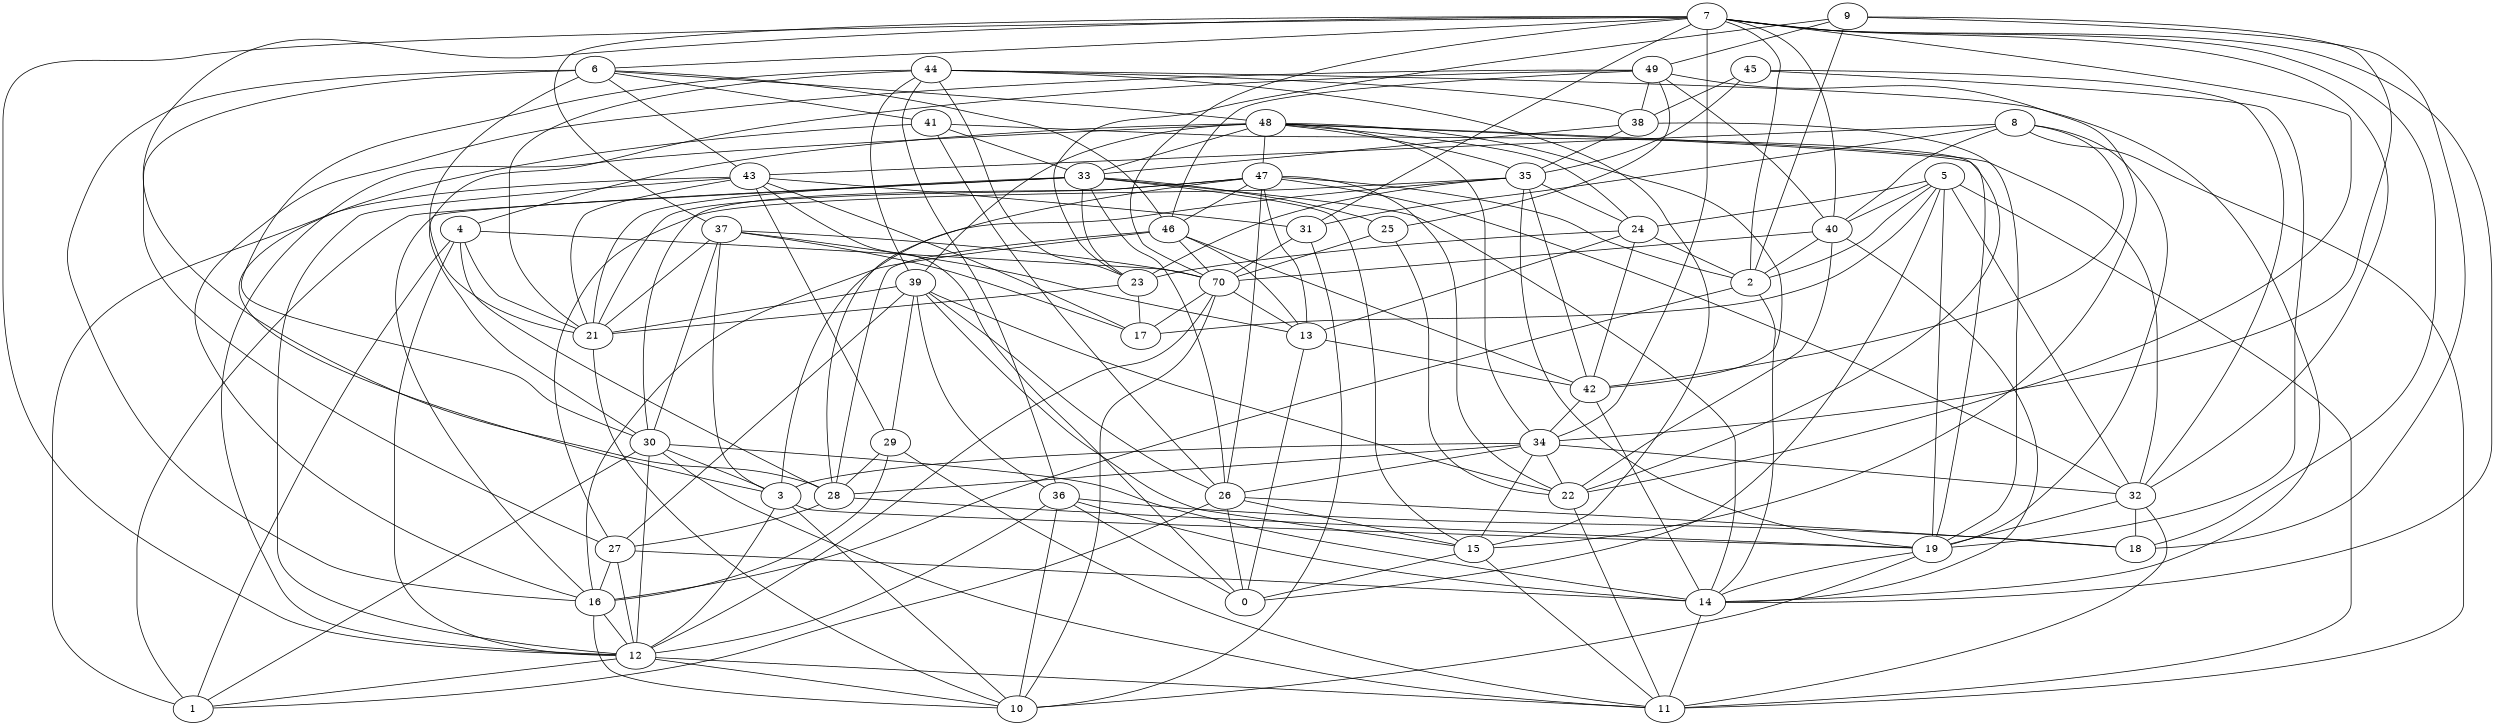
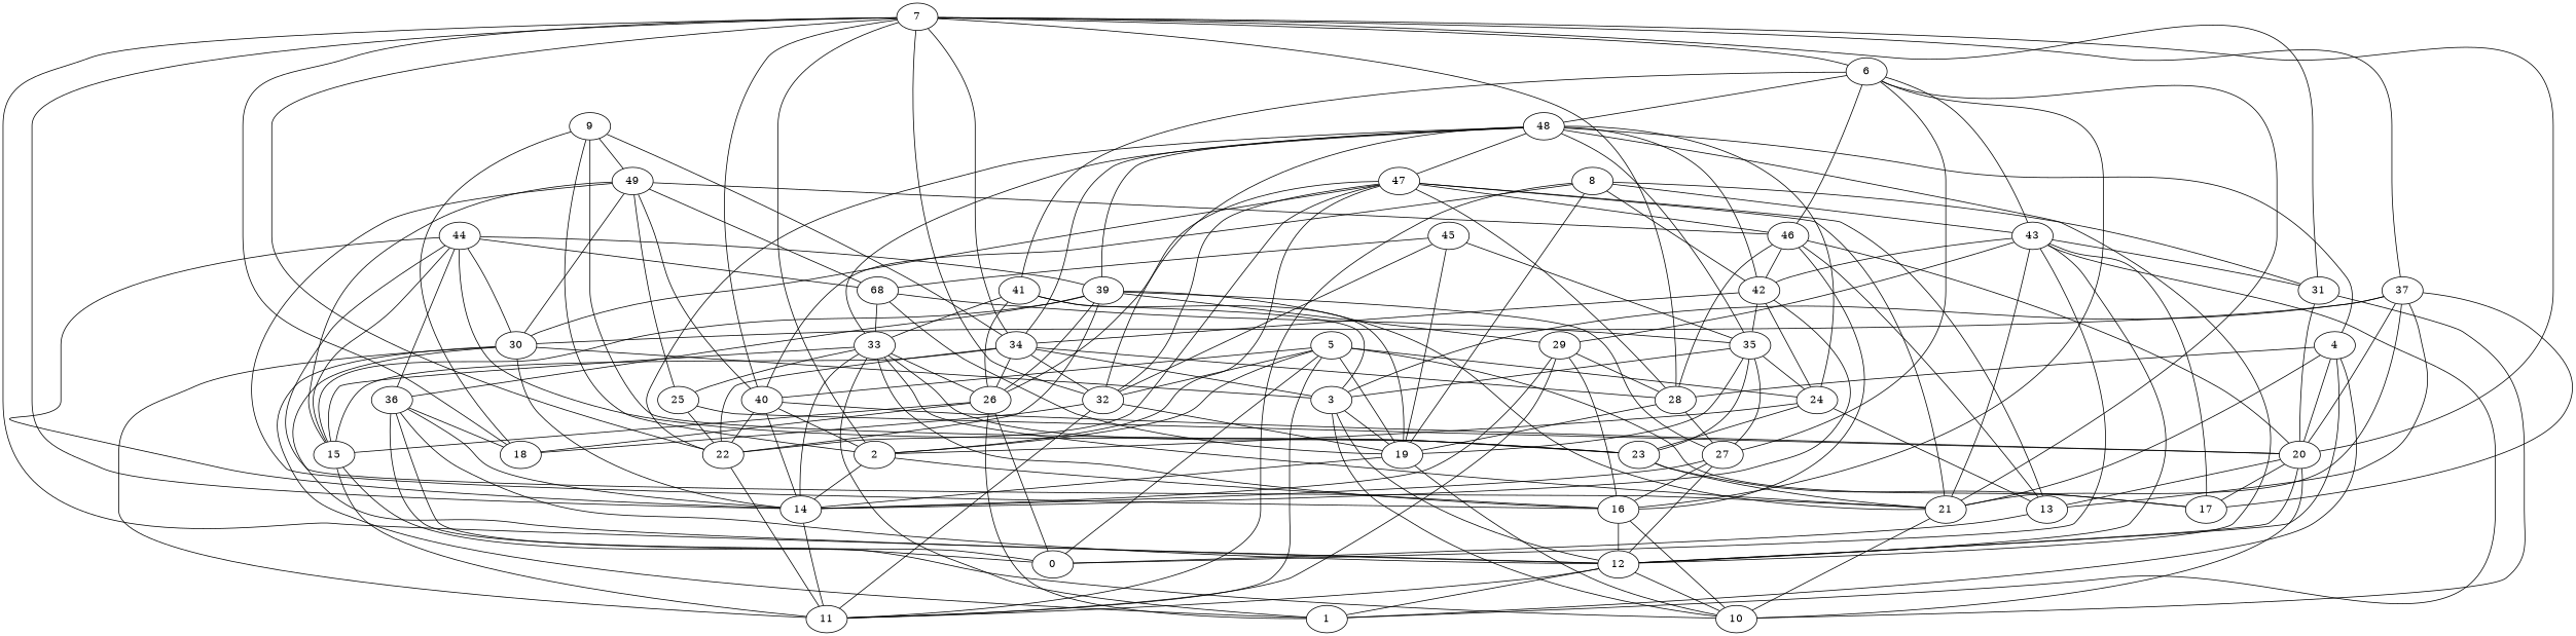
  digraph {
    edge [color=black dir=none]
    35
    24
    27
    23
    3
    19
    2
    13
    14
    12
    16
    11
    10
    1
-   20 [label=70]
+   20
    17
    48
    47
    42
    22
    4
    34
    32
    33
    39
    21
    30
    28
    46
    26
    9
    18
    49
    8
    40
    43
    31
    0
    29
    37
-   38
+   38 [label=68]
    25
    5
    15
    6
    45
    7
    41
    44
    36
    subgraph sub_1 {
      35
      24
      27
      23
      3
      19
      2
      13
      14
      12
      16
      11
      10
      1
      20
      17
      48
      47
      42
      22
      4
      34
      32
      33
      39
      21
      30
      28
      46
      26
      9
      18
      49
      8
      40
      43
      31
      0
      29
      37
      38
      25
      5
      15
      6
      45
      7
      41
      44
      36
    }
    35 -> 24
    35 -> 27
    35 -> 23
    35 -> 3
    35 -> 19
    24 -> 23
    24 -> 2
    24 -> 13
    27 -> 14
    27 -> 12
    27 -> 16
    23 -> 17
    23 -> 21
    3 -> 19
    3 -> 12
    3 -> 10
    19 -> 14
    19 -> 10
    2 -> 14
    2 -> 16
    13 -> 0
    14 -> 11
    12 -> 11
    12 -> 10
    12 -> 1
    16 -> 12
    16 -> 10
    20 -> 13
    20 -> 12
    20 -> 10
    20 -> 17
    48 -> 35
    48 -> 24
    48 -> 12
    48 -> 47
    48 -> 42
    48 -> 22
    48 -> 4
    48 -> 34
    48 -> 32
    48 -> 33
    48 -> 39
    47 -> 2
    47 -> 13
    47 -> 22
    47 -> 32
    47 -> 21
    47 -> 30
    47 -> 28
    47 -> 46
    47 -> 26
    42 -> 35
    42 -> 24
    42 -> 14
    42 -> 34
    22 -> 11
    4 -> 12
    4 -> 1
    4 -> 20
    4 -> 21
    4 -> 28
    34 -> 3
    34 -> 22
    34 -> 32
    34 -> 28
    34 -> 26
    34 -> 15
    32 -> 19
    32 -> 11
    32 -> 18
    33 -> 23
    33 -> 14
    33 -> 16
    33 -> 1
    33 -> 21
    33 -> 26
    33 -> 25
    33 -> 15
    39 -> 27
    39 -> 22
    39 -> 21
    39 -> 26
    39 -> 29
    39 -> 15
    39 -> 36
    21 -> 10
    30 -> 3
    30 -> 14
    30 -> 12
    30 -> 11
    30 -> 1
    28 -> 27
    28 -> 19
    46 -> 13
    46 -> 16
    46 -> 20
    46 -> 42
    46 -> 28
    26 -> 1
    26 -> 18
    26 -> 0
    26 -> 15
    9 -> 23
    9 -> 2
    9 -> 34
    9 -> 18
    9 -> 49
    49 -> 16
    49 -> 30
    49 -> 46
    49 -> 40
    49 -> 38
    49 -> 25
    49 -> 15
    8 -> 19
    8 -> 11
    8 -> 42
    8 -> 40
    8 -> 43
    8 -> 31
    40 -> 2
    40 -> 14
    40 -> 20
    40 -> 22
    43 -> 12
    43 -> 1
    43 -> 17
-   13 -> 42
+   43 -> 42
    43 -> 21
    43 -> 31
    43 -> 0
    43 -> 29
    31 -> 10
    31 -> 20
+   29 -> 14
    29 -> 16
    29 -> 11
    29 -> 28
    37 -> 3
    37 -> 13
    37 -> 20
    37 -> 17
    37 -> 21
    37 -> 30
    38 -> 35
    38 -> 19
    38 -> 33
    25 -> 20
    25 -> 22
    5 -> 24
    5 -> 19
    5 -> 2
    5 -> 11
    5 -> 17
    5 -> 32
    5 -> 40
    5 -> 0
    15 -> 11
    15 -> 0
    6 -> 27
    6 -> 16
    6 -> 48
    6 -> 21
    6 -> 46
    6 -> 43
    6 -> 41
    45 -> 35
    45 -> 19
    45 -> 32
    45 -> 38
    7 -> 2
    7 -> 14
    7 -> 12
    7 -> 20
    7 -> 22
    7 -> 34
    7 -> 32
    7 -> 28
    7 -> 18
    7 -> 40
    7 -> 31
    7 -> 37
    7 -> 6
    41 -> 3
    41 -> 19
    41 -> 33
    41 -> 26
    44 -> 23
    44 -> 14
    44 -> 39
    44 -> 21
    44 -> 30
    44 -> 38
    44 -> 15
    44 -> 36
    36 -> 14
    36 -> 12
    36 -> 10
    36 -> 18
    36 -> 0
  }
